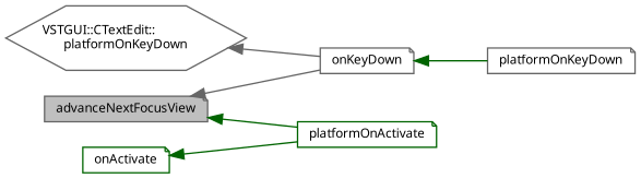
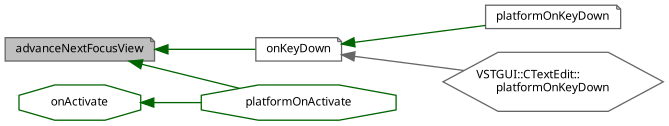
  digraph {
    fontname="Noto Sans"
    rankdir=LR
    node [color=gray40 fontname="Noto Sans" fontsize=9 shape=note]
    edge [color=darkgreen dir=back fontname="Noto Sans" fontsize=9 labelfontname=Arial labelfontsize=9 style=solid]
    n1 [fillcolor=grey75 fontcolor=black height=0.2 label=advanceNextFocusView style=filled width=0.4]
    n2 [height=0.2 label=onKeyDown width=0.4]
-   n3 [color=darkgreen height=0.2 label=platformOnActivate width=0.4]
+   n3 [color=darkgreen height=0.2 label=platformOnActivate shape=octagon width=0.4]
    n4 [height=0.2 label=platformOnKeyDown width=0.4]
    n5 [height=0.2 label="VSTGUI::CTextEdit::\lplatformOnKeyDown" shape=hexagon width=0.4]
-   n6 [color=darkgreen height=0.2 label=onActivate width=0.4]
-   n1 -> n2 [color=gray40]
+   n6 [color=darkgreen height=0.2 label=onActivate shape=octagon width=0.4]
+   n1 -> n2
    n1 -> n3
    n2 -> n4
-   n5 -> n2 [color=gray40]
+   n2 -> n5 [color=gray40]
    n6 -> n3
  }
